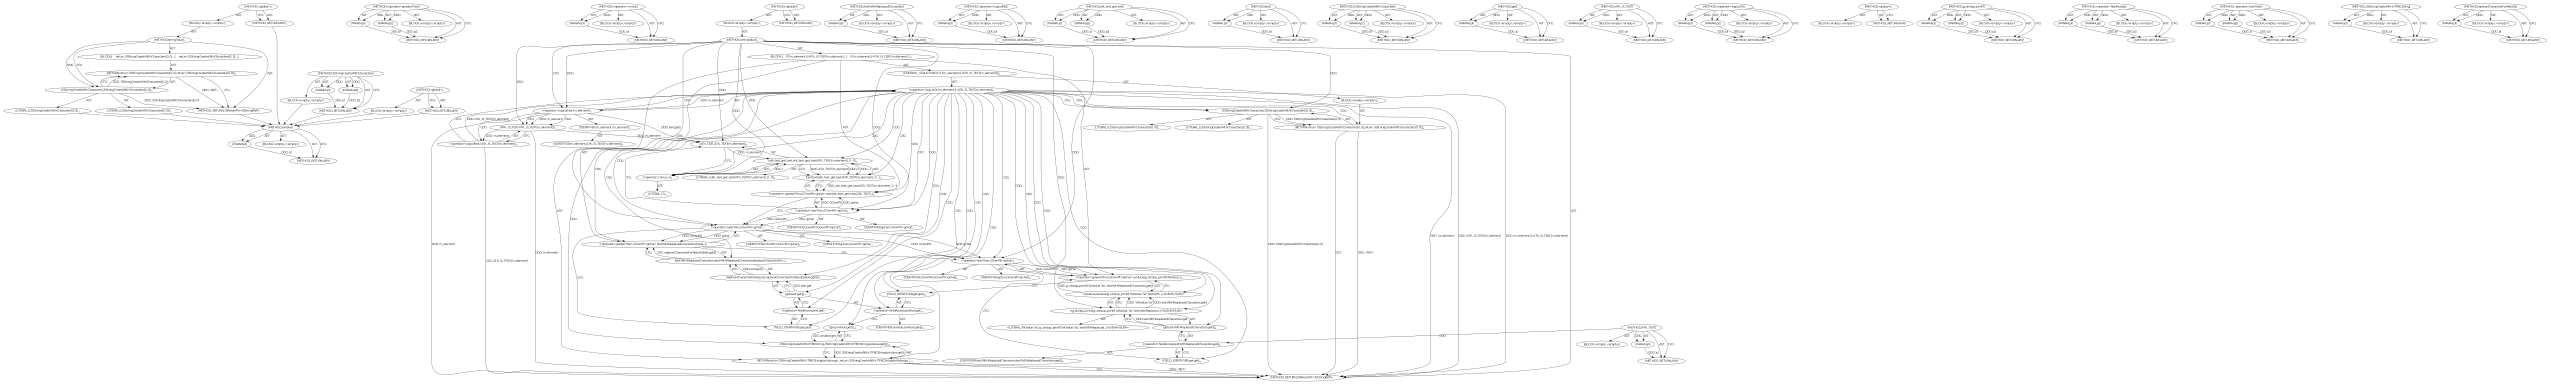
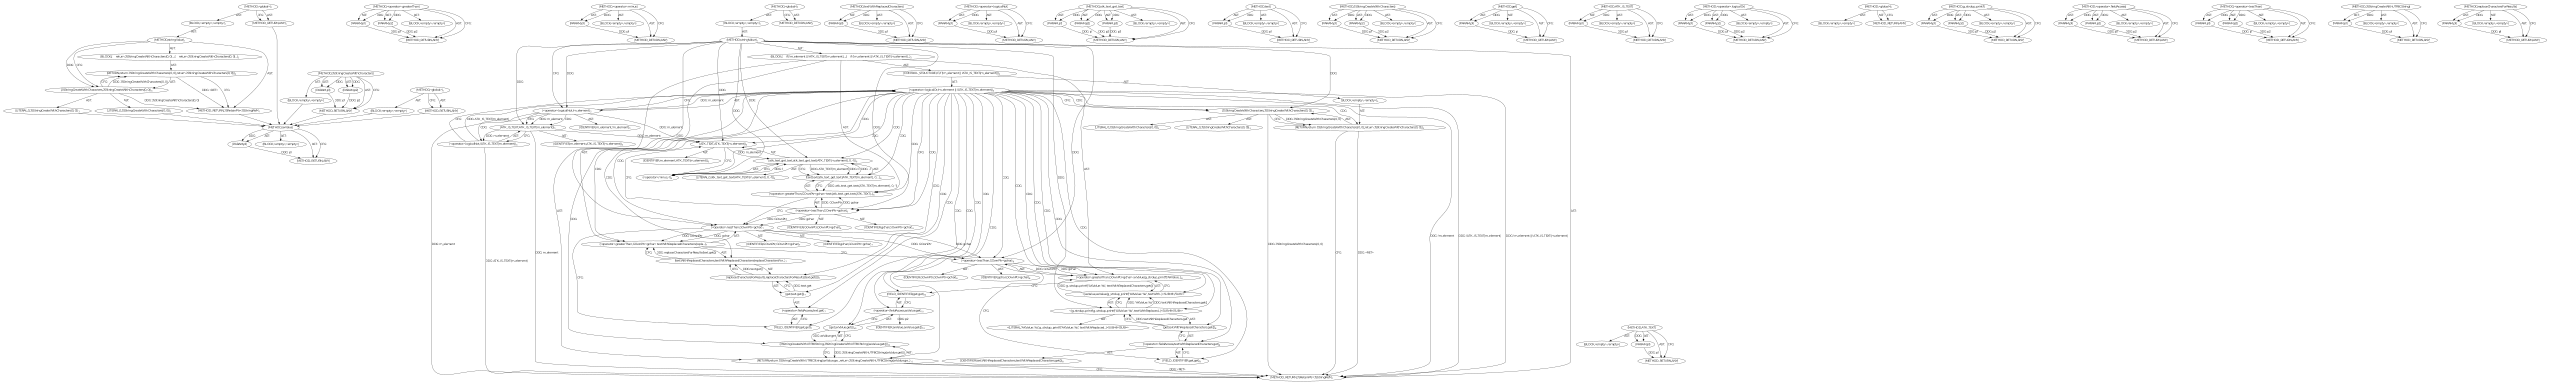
  digraph {
    fontname=Montserrat
    node [fontname=Montserrat]
    edge [fontname=Montserrat]
    n1 [label=<(METHOD,&lt;global&gt;)<SUB>1</SUB>>]
    n2 [label=<(BLOCK,&lt;empty&gt;,&lt;empty&gt;)<SUB>1</SUB>>]
    n3 [label=<(METHOD_RETURN,ANY)<SUB>1</SUB>>]
    n4 [label=<(METHOD,stringValue)<SUB>1</SUB>>]
    n5 [label=<(METHOD,axValue)>]
    n6 [label=<(BLOCK,{     return JSStringCreateWithCharacters(0, 0)...,{     return JSStringCreateWithCharacters(0, 0)...)<SUB>2</SUB>>]
    n7 [label=<(JSStringCreateWithCharacters,JSStringCreateWithCharacters(0, 0))<SUB>3</SUB>>]
    n8 [label=<(METHOD_RETURN,JSRetainPtr&lt;JSStringRef&gt;)<SUB>1</SUB>>]
    n9 [label=<(RETURN,return JSStringCreateWithCharacters(0, 0);,return JSStringCreateWithCharacters(0, 0);)<SUB>3</SUB>>]
    n10 [label=<(LITERAL,0,JSStringCreateWithCharacters(0, 0))<SUB>3</SUB>>]
    n11 [label=<(LITERAL,0,JSStringCreateWithCharacters(0, 0))<SUB>3</SUB>>]
    n12 [label=<(PARAM,p1)>]
    n13 [label=<(BLOCK,&lt;empty&gt;,&lt;empty&gt;)>]
    n14 [label=<(METHOD_RETURN,ANY)>]
    n15 [label=<(METHOD,JSStringCreateWithCharacters)>]
    n16 [label=<(PARAM,p1)>]
    n17 [label=<(PARAM,p2)>]
    n18 [label=<(BLOCK,&lt;empty&gt;,&lt;empty&gt;)>]
    n19 [label=<(METHOD_RETURN,ANY)>]
    n20 [label=<(METHOD,&lt;global&gt;)<SUB>1</SUB>>]
    n21 [label=<(BLOCK,&lt;empty&gt;,&lt;empty&gt;)>]
    n22 [label=<(METHOD_RETURN,ANY)>]
    n23 [label=<(METHOD,&lt;operator&gt;.greaterThan)>]
    n24 [label=<(PARAM,p1)>]
    n25 [label=<(PARAM,p2)>]
    n26 [label=<(BLOCK,&lt;empty&gt;,&lt;empty&gt;)>]
    n27 [label=<(METHOD_RETURN,ANY)>]
    n28 [label=<(METHOD,&lt;operator&gt;.minus)>]
    n29 [label=<(PARAM,p1)>]
    n30 [label=<(BLOCK,&lt;empty&gt;,&lt;empty&gt;)>]
    n31 [label=<(METHOD_RETURN,ANY)>]
    n32 [label=<(METHOD,&lt;global&gt;)<SUB>1</SUB>>]
    n33 [label=<(BLOCK,&lt;empty&gt;,&lt;empty&gt;)<SUB>1</SUB>>]
    n34 [label=<(METHOD_RETURN,ANY)<SUB>1</SUB>>]
    n35 [label=<(METHOD,stringValue)<SUB>1</SUB>>]
    n36 [label=<(BLOCK,{     if (!m_element || !ATK_IS_TEXT(m_element)...,{     if (!m_element || !ATK_IS_TEXT(m_element)...)<SUB>2</SUB>>]
    n37 [label=<(&lt;operator&gt;.logicalNot,!m_element)<SUB>3</SUB>>]
    n38 [label=<(ATK_IS_TEXT,ATK_IS_TEXT(m_element))<SUB>3</SUB>>]
    n39 [label=<(JSStringCreateWithCharacters,JSStringCreateWithCharacters(0, 0))<SUB>4</SUB>>]
    n40 [label=<(&lt;operator&gt;.lessThan,GOwnPtr&lt;gchar)<SUB>6</SUB>>]
    n41 [label=<(atk_text_get_text,atk_text_get_text(ATK_TEXT(m_element), 0, -1))<SUB>6</SUB>>]
    n42 [label=<(ATK_TEXT,ATK_TEXT(m_element))<SUB>6</SUB>>]
    n43 [label=<(&lt;operator&gt;.minus,-1)<SUB>6</SUB>>]
    n44 [label=<(&lt;operator&gt;.lessThan,GOwnPtr&lt;gchar)<SUB>7</SUB>>]
    n45 [label=<(&lt;operator&gt;.lessThan,GOwnPtr&lt;gchar)<SUB>8</SUB>>]
    n46 [label="<(g_strdup_printf,g_strdup_printf(&quot;AXValue: %s&quot;, textWithReplaced...)<SUB>8</SUB>>"]
    n47 [label=<(METHOD_RETURN,JSRetainPtr&lt;JSStringRef&gt;)<SUB>1</SUB>>]
    n48 [label=<(CONTROL_STRUCTURE,IF,if (!m_element || !ATK_IS_TEXT(m_element)))<SUB>3</SUB>>]
    n49 [label=<(&lt;operator&gt;.greaterThan,GOwnPtr&lt;gchar&gt; text(atk_text_get_text(ATK_TEXT(...)<SUB>6</SUB>>]
    n50 [label=<(&lt;operator&gt;.greaterThan,GOwnPtr&lt;gchar&gt; textWithReplacedCharacters(repla...)<SUB>7</SUB>>]
    n51 [label=<(&lt;operator&gt;.greaterThan,GOwnPtr&lt;gchar&gt; axValue(g_strdup_printf(&quot;AXValue...)<SUB>8</SUB>>]
    n52 [label=<(RETURN,return JSStringCreateWithUTF8CString(axValue.ge...,return JSStringCreateWithUTF8CString(axValue.ge...)<SUB>10</SUB>>]
    n53 [label=<(&lt;operator&gt;.logicalOr,!m_element || !ATK_IS_TEXT(m_element))<SUB>3</SUB>>]
    n54 [label=<(&lt;operator&gt;.logicalNot,!ATK_IS_TEXT(m_element))<SUB>3</SUB>>]
    n55 [label=<(IDENTIFIER,m_element,!m_element)<SUB>3</SUB>>]
    n56 [label=<(IDENTIFIER,m_element,ATK_IS_TEXT(m_element))<SUB>3</SUB>>]
    n57 [label=<(RETURN,return JSStringCreateWithCharacters(0, 0);,return JSStringCreateWithCharacters(0, 0);)<SUB>4</SUB>>]
    n58 [label=<(LITERAL,0,JSStringCreateWithCharacters(0, 0))<SUB>4</SUB>>]
    n59 [label=<(LITERAL,0,JSStringCreateWithCharacters(0, 0))<SUB>4</SUB>>]
    n60 [label=<(IDENTIFIER,GOwnPtr,GOwnPtr&lt;gchar)<SUB>6</SUB>>]
    n61 [label=<(IDENTIFIER,gchar,GOwnPtr&lt;gchar)<SUB>6</SUB>>]
    n62 [label=<(text,text(atk_text_get_text(ATK_TEXT(m_element), 0, ...)<SUB>6</SUB>>]
    n63 [label=<(LITERAL,0,atk_text_get_text(ATK_TEXT(m_element), 0, -1))<SUB>6</SUB>>]
-   n65 [label=<(LITERAL,1,-1)<SUB>6</SUB>>]
+   n64 [label=<(IDENTIFIER,m_element,ATK_TEXT(m_element))<SUB>6</SUB>>]
    n66 [label=<(FIELD_IDENTIFIER,get,get)<SUB>7</SUB>>]
    n67 [label=<(IDENTIFIER,GOwnPtr,GOwnPtr&lt;gchar)<SUB>7</SUB>>]
    n68 [label=<(IDENTIFIER,gchar,GOwnPtr&lt;gchar)<SUB>7</SUB>>]
    n69 [label=<(FIELD_IDENTIFIER,get,get)<SUB>8</SUB>>]
    n70 [label=<(IDENTIFIER,GOwnPtr,GOwnPtr&lt;gchar)<SUB>8</SUB>>]
    n71 [label=<(IDENTIFIER,gchar,GOwnPtr&lt;gchar)<SUB>8</SUB>>]
    n72 [label="<(axValue,axValue(g_strdup_printf(&quot;AXValue: %s&quot;, textWith...)<SUB>8</SUB>>"]
    n73 [label=<(get,textWithReplacedCharacters.get())<SUB>8</SUB>>]
    n74 [label="<(LITERAL,&quot;AXValue: %s&quot;,g_strdup_printf(&quot;AXValue: %s&quot;, textWithReplaced...)<SUB>8</SUB>>"]
    n75 [label=<(BLOCK,&lt;empty&gt;,&lt;empty&gt;)<SUB>4</SUB>>]
    n76 [label=<(textWithReplacedCharacters,textWithReplacedCharacters(replaceCharactersFor...)<SUB>7</SUB>>]
    n77 [label=<(FIELD_IDENTIFIER,get,get)<SUB>10</SUB>>]
    n78 [label=<(JSStringCreateWithUTF8CString,JSStringCreateWithUTF8CString(axValue.get()))<SUB>10</SUB>>]
    n79 [label=<(replaceCharactersForResults,replaceCharactersForResults(text.get()))<SUB>7</SUB>>]
    n80 [label=<(get,text.get())<SUB>7</SUB>>]
    n81 [label=<(&lt;operator&gt;.fieldAccess,text.get)<SUB>7</SUB>>]
    n82 [label=<(&lt;operator&gt;.fieldAccess,textWithReplacedCharacters.get)<SUB>8</SUB>>]
    n83 [label=<(get,axValue.get())<SUB>40</SUB>>]
    n84 [label=<(&lt;operator&gt;.fieldAccess,axValue.get)<SUB>10</SUB>>]
    n85 [label=<(IDENTIFIER,textWithReplacedCharacters,textWithReplacedCharacters.get())<SUB>8</SUB>>]
    n86 [label=<(IDENTIFIER,axValue,axValue.get())<SUB>70</SUB>>]
    n87 [label=<(METHOD,textWithReplacedCharacters)>]
    n88 [label=<(PARAM,p1)>]
    n89 [label=<(BLOCK,&lt;empty&gt;,&lt;empty&gt;)>]
    n90 [label=<(METHOD_RETURN,ANY)>]
    n91 [label=<(METHOD,&lt;operator&gt;.logicalNot)>]
    n92 [label=<(PARAM,p1)>]
    n93 [label=<(BLOCK,&lt;empty&gt;,&lt;empty&gt;)>]
    n94 [label=<(METHOD_RETURN,ANY)>]
    n95 [label=<(METHOD,ATK_TEXT)>]
    n96 [label=<(PARAM,p1)>]
    n97 [label=<(BLOCK,&lt;empty&gt;,&lt;empty&gt;)>]
    n98 [label=<(METHOD_RETURN,ANY)>]
    n99 [label=<(METHOD,atk_text_get_text)>]
    n100 [label=<(PARAM,p1)>]
    n101 [label=<(PARAM,p2)>]
+   n102 [label=<(PARAM,p3)>]
    n103 [label=<(BLOCK,&lt;empty&gt;,&lt;empty&gt;)>]
    n104 [label=<(METHOD_RETURN,ANY)>]
    n105 [label=<(METHOD,text)>]
    n106 [label=<(PARAM,p1)>]
    n107 [label=<(BLOCK,&lt;empty&gt;,&lt;empty&gt;)>]
    n108 [label=<(METHOD_RETURN,ANY)>]
    n109 [label=<(METHOD,JSStringCreateWithCharacters)>]
    n110 [label=<(PARAM,p1)>]
    n111 [label=<(PARAM,p2)>]
    n112 [label=<(BLOCK,&lt;empty&gt;,&lt;empty&gt;)>]
    n113 [label=<(METHOD_RETURN,ANY)>]
    n114 [label=<(METHOD,get)>]
    n115 [label=<(PARAM,p1)>]
    n116 [label=<(BLOCK,&lt;empty&gt;,&lt;empty&gt;)>]
    n117 [label=<(METHOD_RETURN,ANY)>]
    n118 [label=<(METHOD,ATK_IS_TEXT)>]
    n119 [label=<(PARAM,p1)>]
    n120 [label=<(BLOCK,&lt;empty&gt;,&lt;empty&gt;)>]
    n121 [label=<(METHOD_RETURN,ANY)>]
    n122 [label=<(METHOD,&lt;operator&gt;.logicalOr)>]
    n123 [label=<(PARAM,p1)>]
    n124 [label=<(PARAM,p2)>]
    n125 [label=<(BLOCK,&lt;empty&gt;,&lt;empty&gt;)>]
    n126 [label=<(METHOD_RETURN,ANY)>]
    n127 [label=<(METHOD,&lt;global&gt;)<SUB>1</SUB>>]
    n128 [label=<(BLOCK,&lt;empty&gt;,&lt;empty&gt;)>]
    n129 [label=<(METHOD_RETURN,ANY)>]
    n130 [label=<(METHOD,g_strdup_printf)>]
    n131 [label=<(PARAM,p1)>]
    n132 [label=<(PARAM,p2)>]
    n133 [label=<(BLOCK,&lt;empty&gt;,&lt;empty&gt;)>]
    n134 [label=<(METHOD_RETURN,ANY)>]
    n135 [label=<(METHOD,&lt;operator&gt;.fieldAccess)>]
    n136 [label=<(PARAM,p1)>]
    n137 [label=<(PARAM,p2)>]
    n138 [label=<(BLOCK,&lt;empty&gt;,&lt;empty&gt;)>]
    n139 [label=<(METHOD_RETURN,ANY)>]
    n140 [label=<(METHOD,&lt;operator&gt;.lessThan)>]
    n141 [label=<(PARAM,p1)>]
    n142 [label=<(PARAM,p2)>]
    n143 [label=<(BLOCK,&lt;empty&gt;,&lt;empty&gt;)>]
    n144 [label=<(METHOD_RETURN,ANY)>]
    n145 [label=<(METHOD,JSStringCreateWithUTF8CString)>]
    n146 [label=<(PARAM,p1)>]
    n147 [label=<(BLOCK,&lt;empty&gt;,&lt;empty&gt;)>]
    n148 [label=<(METHOD_RETURN,ANY)>]
    n149 [label=<(METHOD,replaceCharactersForResults)>]
    n150 [label=<(PARAM,p1)>]
    n151 [label=<(BLOCK,&lt;empty&gt;,&lt;empty&gt;)>]
    n152 [label=<(METHOD_RETURN,ANY)>]
    n1 -> n2 [label="AST: "]
    n1 -> n3 [label="AST: "]
    n1 -> n3 [label="CFG: "]
    n2 -> n4 [label="AST: "]
    n3 -> n5
    n4 -> n6 [label="AST: "]
    n4 -> n7 [label="CFG: "]
    n4 -> n7 [label="DDG: "]
    n4 -> n8 [label="AST: "]
    n5 -> n12 [label="AST: "]
    n5 -> n12 [label="DDG: "]
    n5 -> n13 [label="AST: "]
    n5 -> n14 [label="AST: "]
    n5 -> n14 [label="CFG: "]
    n6 -> n9 [label="AST: "]
    n7 -> n8 [label="DDG: JSStringCreateWithCharacters(0, 0)"]
    n7 -> n9 [label="CFG: "]
    n7 -> n9 [label="DDG: JSStringCreateWithCharacters(0, 0)"]
    n7 -> n10 [label="AST: "]
    n7 -> n11 [label="AST: "]
    n8 -> n5
    n9 -> n7 [label="AST: "]
    n9 -> n8 [label="CFG: "]
    n9 -> n8 [label="DDG: &lt;RET&gt;"]
    n10 -> n5
    n11 -> n5
    n12 -> n14 [label="DDG: p1"]
    n15 -> n16 [label="AST: "]
    n15 -> n16 [label="DDG: "]
    n15 -> n17 [label="AST: "]
    n15 -> n17 [label="DDG: "]
    n15 -> n18 [label="AST: "]
    n15 -> n19 [label="AST: "]
    n15 -> n19 [label="CFG: "]
    n16 -> n19 [label="DDG: p1"]
    n17 -> n19 [label="DDG: p2"]
    n18 -> n5
    n19 -> n5
    n20 -> n21 [label="AST: "]
    n20 -> n22 [label="AST: "]
    n20 -> n22 [label="CFG: "]
    n21 -> n5
    n22 -> n5
    n23 -> n24 [label="AST: "]
    n23 -> n24 [label="DDG: "]
    n23 -> n25 [label="AST: "]
    n23 -> n25 [label="DDG: "]
    n23 -> n26 [label="AST: "]
    n23 -> n27 [label="AST: "]
    n23 -> n27 [label="CFG: "]
    n24 -> n27 [label="DDG: p1"]
    n25 -> n27 [label="DDG: p2"]
    n28 -> n29 [label="AST: "]
    n28 -> n29 [label="DDG: "]
    n28 -> n30 [label="AST: "]
    n28 -> n31 [label="AST: "]
    n28 -> n31 [label="CFG: "]
    n29 -> n31 [label="DDG: p1"]
    n32 -> n33 [label="AST: "]
    n32 -> n34 [label="AST: "]
    n32 -> n34 [label="CFG: "]
    n33 -> n35 [label="AST: "]
    n35 -> n36 [label="AST: "]
    n35 -> n37 [label="CFG: "]
    n35 -> n37 [label="DDG: "]
    n35 -> n38 [label="DDG: "]
    n35 -> n39 [label="DDG: "]
    n35 -> n40 [label="DDG: "]
    n35 -> n41 [label="DDG: "]
    n35 -> n42 [label="DDG: "]
    n35 -> n43 [label="DDG: "]
    n35 -> n44 [label="DDG: "]
    n35 -> n45 [label="DDG: "]
    n35 -> n46 [label="DDG: "]
    n35 -> n47 [label="AST: "]
    n36 -> n48 [label="AST: "]
    n36 -> n49 [label="AST: "]
    n36 -> n50 [label="AST: "]
    n36 -> n51 [label="AST: "]
    n36 -> n52 [label="AST: "]
    n37 -> n38 [label="CFG: "]
    n37 -> n38 [label="DDG: m_element"]
    n37 -> n38 [label="CDG: "]
-   n37 -> n42 [label="DDG: text.get()"]
+   n37 -> n42 [label="DDG: m_element"]
    n37 -> n47 [label="DDG: m_element"]
    n37 -> n53 [label="CFG: "]
    n37 -> n53 [label="DDG: m_element"]
    n37 -> n54 [label="CDG: "]
    n37 -> n55 [label="AST: "]
    n38 -> n42 [label="DDG: m_element"]
    n38 -> n47 [label="DDG: m_element"]
    n38 -> n54 [label="CFG: "]
    n38 -> n54 [label="DDG: m_element"]
-   n55 -> n56 [label="AST: "]
+   n38 -> n56 [label="AST: "]
    n39 -> n47 [label="DDG: JSStringCreateWithCharacters(0, 0)"]
    n39 -> n57 [label="CFG: "]
    n39 -> n57 [label="DDG: JSStringCreateWithCharacters(0, 0)"]
    n39 -> n58 [label="AST: "]
    n39 -> n59 [label="AST: "]
    n40 -> n42 [label="CFG: "]
    n40 -> n44 [label="DDG: GOwnPtr"]
    n40 -> n44 [label="DDG: gchar"]
    n40 -> n49 [label="DDG: GOwnPtr"]
    n40 -> n49 [label="DDG: gchar"]
    n40 -> n60 [label="AST: "]
    n40 -> n61 [label="AST: "]
    n41 -> n42 [label="AST: "]
    n41 -> n43 [label="AST: "]
    n41 -> n62 [label="CFG: "]
    n41 -> n62 [label="DDG: ATK_TEXT(m_element)"]
    n41 -> n62 [label="DDG: 0"]
    n41 -> n62 [label="DDG: -1"]
    n41 -> n63 [label="AST: "]
    n42 -> n41 [label="DDG: m_element"]
    n42 -> n43 [label="CFG: "]
+   n42 -> n64 [label="AST: "]
    n43 -> n41 [label="CFG: "]
    n43 -> n41 [label="DDG: 1"]
-   n43 -> n65 [label="AST: "]
    n44 -> n45 [label="DDG: GOwnPtr"]
    n44 -> n45 [label="DDG: gchar"]
    n44 -> n50 [label="DDG: GOwnPtr"]
    n44 -> n50 [label="DDG: gchar"]
    n44 -> n66 [label="CFG: "]
    n44 -> n67 [label="AST: "]
    n44 -> n68 [label="AST: "]
    n45 -> n51 [label="DDG: GOwnPtr"]
    n45 -> n51 [label="DDG: gchar"]
    n45 -> n69 [label="CFG: "]
    n45 -> n70 [label="AST: "]
    n45 -> n71 [label="AST: "]
    n46 -> n72 [label="CFG: "]
    n46 -> n72 [label="DDG: &quot;AXValue: %s&quot;"]
    n46 -> n72 [label="DDG: textWithReplacedCharacters.get()"]
    n46 -> n73 [label="AST: "]
    n46 -> n74 [label="AST: "]
    n48 -> n53 [label="AST: "]
    n48 -> n75 [label="AST: "]
    n49 -> n40 [label="AST: "]
    n49 -> n44 [label="CFG: "]
    n49 -> n62 [label="AST: "]
    n50 -> n44 [label="AST: "]
    n50 -> n45 [label="CFG: "]
    n50 -> n76 [label="AST: "]
    n51 -> n45 [label="AST: "]
    n51 -> n72 [label="AST: "]
    n51 -> n77 [label="CFG: "]
    n52 -> n47 [label="CFG: "]
    n52 -> n47 [label="DDG: &lt;RET&gt;"]
    n52 -> n78 [label="AST: "]
    n53 -> n37 [label="AST: "]
    n53 -> n39 [label="CFG: "]
    n53 -> n39 [label="CDG: "]
    n53 -> n40 [label="CFG: "]
    n53 -> n40 [label="CDG: "]
    n53 -> n41 [label="CDG: "]
+   n53 -> n42 [label="CDG: "]
    n53 -> n43 [label="CDG: "]
    n53 -> n44 [label="CDG: "]
    n53 -> n45 [label="CDG: "]
    n53 -> n46 [label="CDG: "]
    n53 -> n47 [label="DDG: !m_element"]
    n53 -> n47 [label="DDG: !ATK_IS_TEXT(m_element)"]
    n53 -> n47 [label="DDG: !m_element || !ATK_IS_TEXT(m_element)"]
    n53 -> n49 [label="CDG: "]
    n53 -> n50 [label="CDG: "]
    n53 -> n51 [label="CDG: "]
    n53 -> n52 [label="CDG: "]
    n53 -> n57 [label="CDG: "]
    n53 -> n62 [label="CDG: "]
    n53 -> n66 [label="CDG: "]
    n53 -> n69 [label="CDG: "]
    n53 -> n72 [label="CDG: "]
    n53 -> n73 [label="CDG: "]
    n53 -> n76 [label="CDG: "]
    n53 -> n77 [label="CDG: "]
    n53 -> n78 [label="CDG: "]
    n53 -> n79 [label="CDG: "]
    n53 -> n80 [label="CDG: "]
    n53 -> n81 [label="CDG: "]
-   n95 -> n82 [label="CDG: "]
+   n53 -> n82 [label="CDG: "]
    n53 -> n83 [label="CDG: "]
    n53 -> n84 [label="CDG: "]
    n54 -> n38 [label="AST: "]
    n54 -> n47 [label="DDG: ATK_IS_TEXT(m_element)"]
    n54 -> n53 [label="CFG: "]
    n54 -> n53 [label="DDG: ATK_IS_TEXT(m_element)"]
    n57 -> n39 [label="AST: "]
    n57 -> n47 [label="CFG: "]
    n57 -> n47 [label="DDG: &lt;RET&gt;"]
    n62 -> n41 [label="AST: "]
    n62 -> n49 [label="CFG: "]
    n62 -> n49 [label="DDG: atk_text_get_text(ATK_TEXT(m_element), 0, -1)"]
    n66 -> n81 [label="CFG: "]
    n69 -> n82 [label="CFG: "]
    n72 -> n46 [label="AST: "]
    n72 -> n51 [label="CFG: "]
    n72 -> n51 [label="DDG: g_strdup_printf(&quot;AXValue: %s&quot;, textWithReplacedCharacters.get())"]
    n73 -> n46 [label="CFG: "]
    n73 -> n46 [label="DDG: textWithReplacedCharacters.get"]
    n73 -> n82 [label="AST: "]
    n75 -> n57 [label="AST: "]
    n76 -> n50 [label="CFG: "]
    n76 -> n50 [label="DDG: replaceCharactersForResults(text.get())"]
    n76 -> n79 [label="AST: "]
    n77 -> n84 [label="CFG: "]
    n78 -> n52 [label="CFG: "]
    n78 -> n52 [label="DDG: JSStringCreateWithUTF8CString(axValue.get())"]
    n78 -> n83 [label="AST: "]
    n79 -> n76 [label="CFG: "]
    n79 -> n76 [label="DDG: text.get()"]
    n79 -> n80 [label="AST: "]
    n80 -> n79 [label="CFG: "]
    n80 -> n79 [label="DDG: text.get"]
    n80 -> n81 [label="AST: "]
    n81 -> n66 [label="AST: "]
-   n81 -> n80 [label="CFG: "]
    n82 -> n69 [label="AST: "]
    n82 -> n73 [label="CFG: "]
    n82 -> n85 [label="AST: "]
    n83 -> n78 [label="CFG: "]
    n83 -> n78 [label="DDG: axValue.get"]
-   n80 -> n84 [label="AST: "]
+   n83 -> n84 [label="AST: "]
    n84 -> n77 [label="AST: "]
    n84 -> n83 [label="CFG: "]
-   n84 -> n86 [label="AST: "]
+   n84 -> n86 [label="DDG: p2"]
    n87 -> n88 [label="AST: "]
    n87 -> n88 [label="DDG: "]
    n87 -> n89 [label="AST: "]
    n87 -> n90 [label="AST: "]
    n87 -> n90 [label="CFG: "]
    n88 -> n90 [label="DDG: p1"]
    n91 -> n92 [label="AST: "]
    n91 -> n92 [label="DDG: "]
    n91 -> n93 [label="AST: "]
    n91 -> n94 [label="AST: "]
    n91 -> n94 [label="CFG: "]
    n92 -> n94 [label="DDG: p1"]
    n95 -> n96 [label="AST: "]
    n95 -> n96 [label="DDG: "]
    n95 -> n97 [label="AST: "]
    n95 -> n98 [label="AST: "]
    n95 -> n98 [label="CFG: "]
    n96 -> n98 [label="DDG: p1"]
    n99 -> n100 [label="AST: "]
    n99 -> n100 [label="DDG: "]
    n99 -> n101 [label="AST: "]
    n99 -> n101 [label="DDG: "]
+   n99 -> n102 [label="AST: "]
+   n99 -> n102 [label="DDG: "]
    n99 -> n103 [label="AST: "]
    n99 -> n104 [label="AST: "]
    n99 -> n104 [label="CFG: "]
    n100 -> n104 [label="DDG: p1"]
    n101 -> n104 [label="DDG: p2"]
+   n102 -> n104 [label="DDG: p3"]
    n105 -> n106 [label="AST: "]
    n105 -> n106 [label="DDG: "]
    n105 -> n107 [label="AST: "]
    n105 -> n108 [label="AST: "]
    n105 -> n108 [label="CFG: "]
    n106 -> n108 [label="DDG: p1"]
    n109 -> n110 [label="AST: "]
    n109 -> n110 [label="DDG: "]
    n109 -> n111 [label="AST: "]
    n109 -> n111 [label="DDG: "]
    n109 -> n112 [label="AST: "]
    n109 -> n113 [label="AST: "]
    n109 -> n113 [label="CFG: "]
    n110 -> n113 [label="DDG: p1"]
    n111 -> n113 [label="DDG: p2"]
    n114 -> n115 [label="AST: "]
    n114 -> n115 [label="DDG: "]
    n114 -> n116 [label="AST: "]
    n114 -> n117 [label="AST: "]
    n114 -> n117 [label="CFG: "]
    n115 -> n117 [label="DDG: p1"]
    n118 -> n119 [label="AST: "]
    n118 -> n119 [label="DDG: "]
    n118 -> n120 [label="AST: "]
    n118 -> n121 [label="AST: "]
    n118 -> n121 [label="CFG: "]
    n119 -> n121 [label="DDG: p1"]
    n122 -> n123 [label="AST: "]
    n122 -> n123 [label="DDG: "]
    n122 -> n124 [label="AST: "]
    n122 -> n124 [label="DDG: "]
    n122 -> n125 [label="AST: "]
    n122 -> n126 [label="AST: "]
    n122 -> n126 [label="CFG: "]
    n123 -> n126 [label="DDG: p1"]
    n124 -> n126 [label="DDG: p2"]
    n127 -> n128 [label="AST: "]
    n127 -> n129 [label="AST: "]
    n127 -> n129 [label="CFG: "]
    n130 -> n131 [label="AST: "]
    n130 -> n131 [label="DDG: "]
    n130 -> n132 [label="AST: "]
    n130 -> n132 [label="DDG: "]
    n130 -> n133 [label="AST: "]
    n130 -> n134 [label="AST: "]
    n130 -> n134 [label="CFG: "]
    n131 -> n134 [label="DDG: p1"]
    n132 -> n134 [label="DDG: p2"]
    n135 -> n136 [label="AST: "]
    n135 -> n136 [label="DDG: "]
    n135 -> n137 [label="AST: "]
    n135 -> n137 [label="DDG: "]
    n135 -> n138 [label="AST: "]
    n135 -> n139 [label="AST: "]
    n135 -> n139 [label="CFG: "]
    n136 -> n139 [label="DDG: p1"]
    n137 -> n139 [label="DDG: p2"]
    n140 -> n141 [label="AST: "]
    n140 -> n141 [label="DDG: "]
    n140 -> n142 [label="AST: "]
    n140 -> n142 [label="DDG: "]
    n140 -> n143 [label="AST: "]
    n140 -> n144 [label="AST: "]
    n140 -> n144 [label="CFG: "]
    n141 -> n144 [label="DDG: p1"]
    n142 -> n144 [label="DDG: p2"]
    n145 -> n146 [label="AST: "]
    n145 -> n146 [label="DDG: "]
    n145 -> n147 [label="AST: "]
    n145 -> n148 [label="AST: "]
    n145 -> n148 [label="CFG: "]
    n146 -> n148 [label="DDG: p1"]
    n149 -> n150 [label="AST: "]
    n149 -> n150 [label="DDG: "]
    n149 -> n151 [label="AST: "]
    n149 -> n152 [label="AST: "]
    n149 -> n152 [label="CFG: "]
    n150 -> n152 [label="DDG: p1"]
  }
